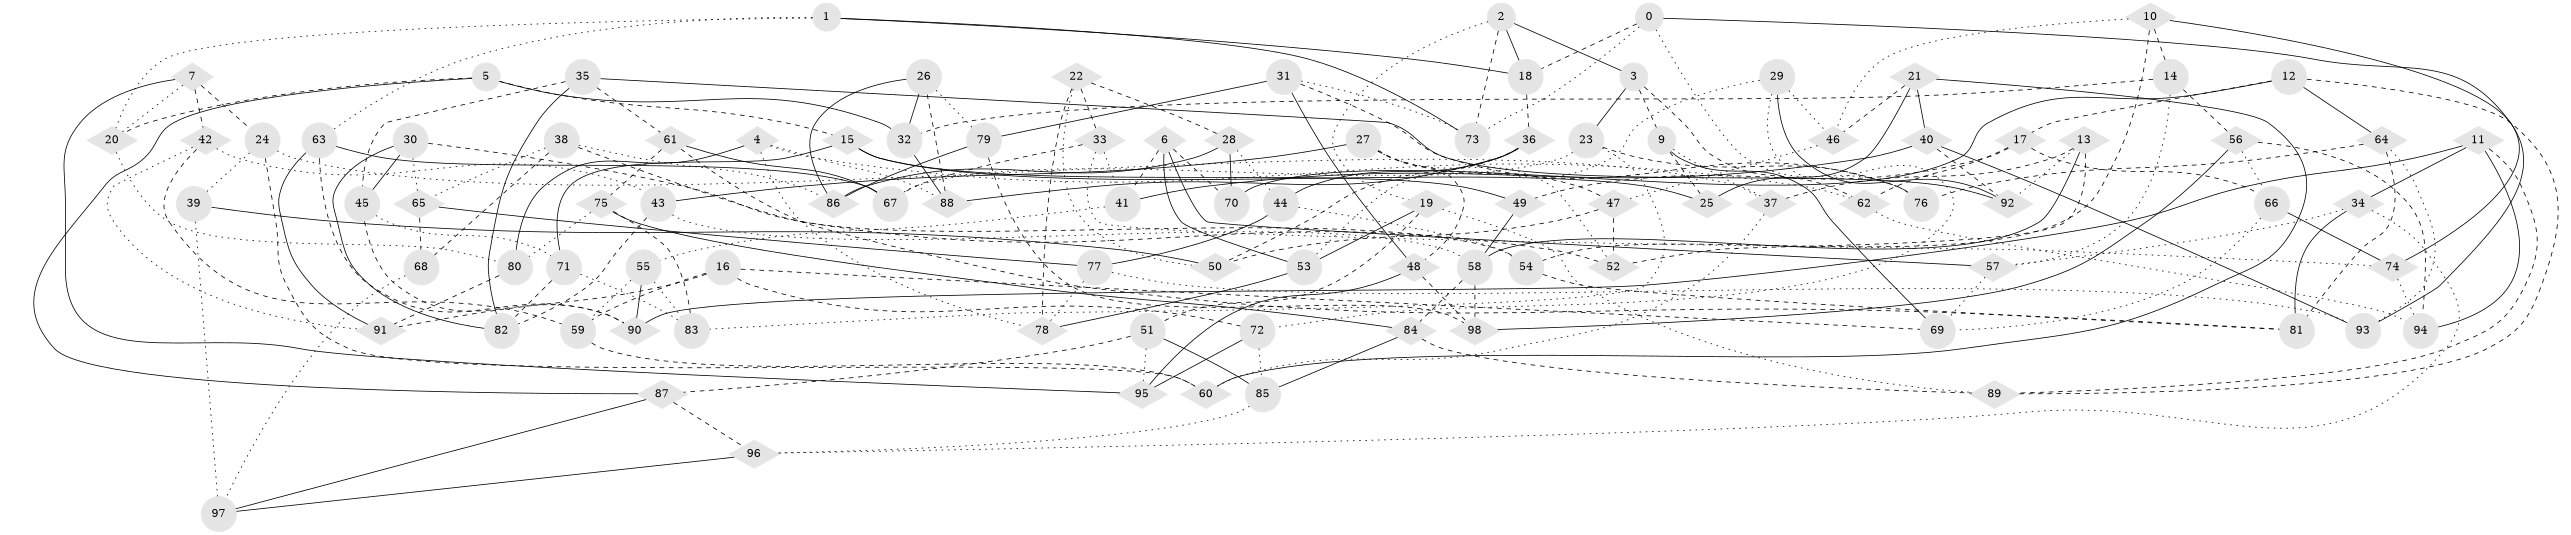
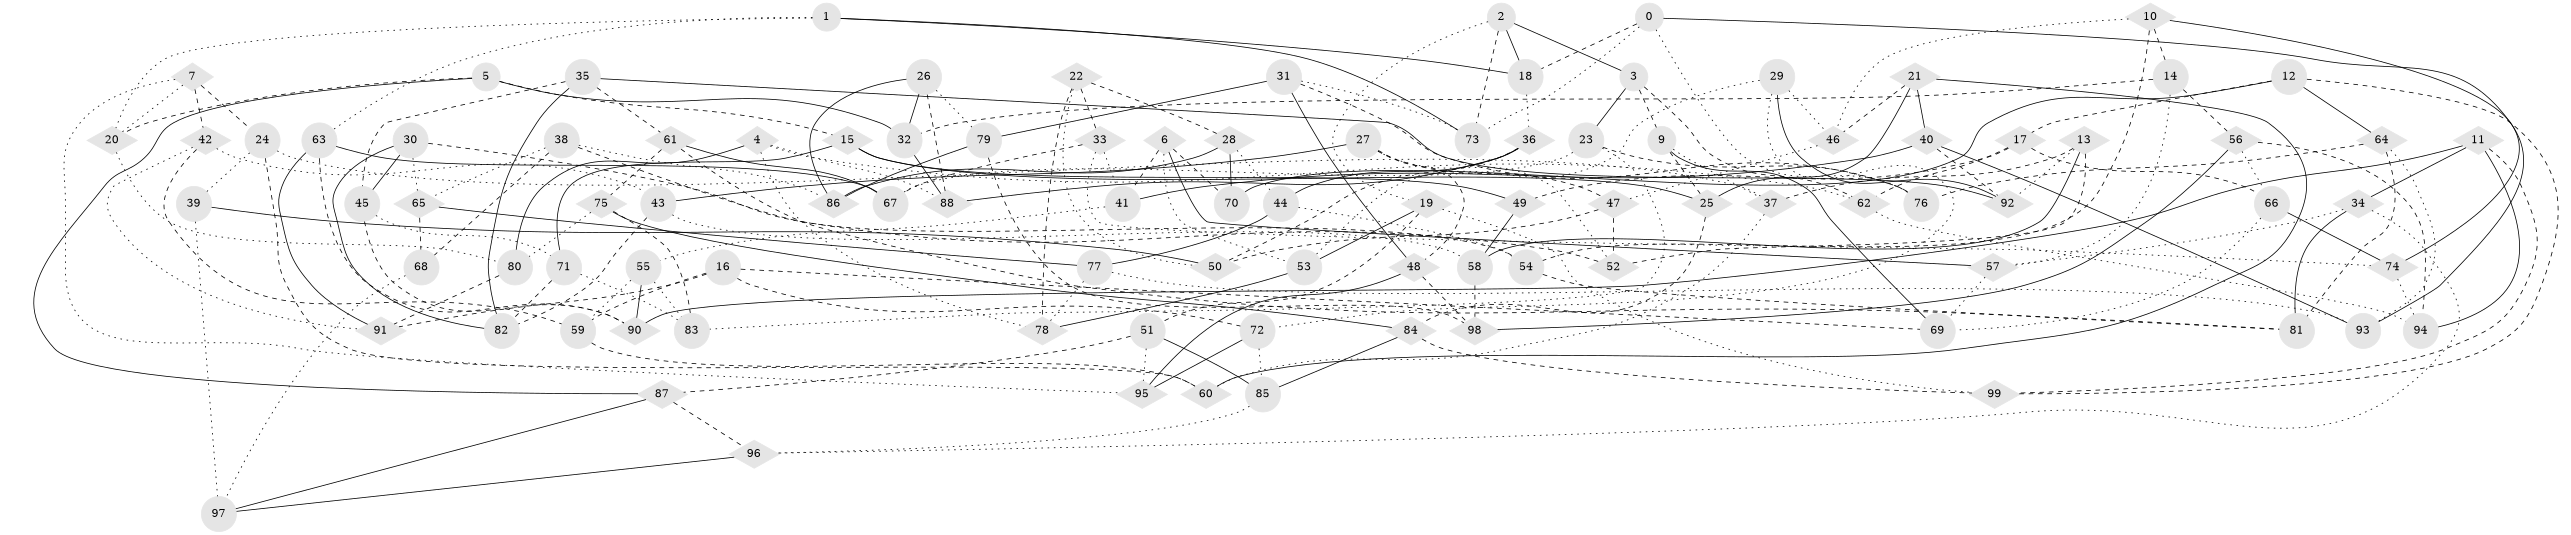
  graph {
    node [color=gray90 shape=circle style=filled]
    edge [style=dashed]
    1
    18
    20 [shape=diamond]
    63
    73
    36 [shape=diamond]
    80
    90 [shape=diamond]
    91 [shape=diamond]
    67
    2
    3
    19 [shape=diamond]
    9
    23
    62 [shape=diamond]
    53
-   89 [shape=diamond]
+   89 [shape=diamond label=99]
    51
    25 [shape=diamond]
    37 [shape=diamond]
    69
    76
    83
    94
    4 [shape=diamond]
    78 [shape=diamond]
    88 [shape=diamond]
    5
    15 [shape=diamond]
    32
    87 [shape=diamond]
    49 [shape=diamond]
    71
    96 [shape=diamond]
    97
    6 [shape=diamond]
    41
    57 [shape=diamond]
    70
    55
    7 [shape=diamond]
    24
    42 [shape=diamond]
    95 [shape=diamond]
    60 [shape=diamond]
    39
    59
    43
    n50 [label=0]
    93
    84 [shape=diamond]
    10 [shape=diamond]
    14
    46 [shape=diamond]
    54
    74 [shape=diamond]
    56 [shape=diamond]
    47 [shape=diamond]
    81
    11 [shape=diamond]
    34 [shape=diamond]
    12
    17 [shape=diamond]
    64 [shape=diamond]
    66
    13 [shape=diamond]
    52 [shape=diamond]
    58
    92 [shape=diamond]
    98 [shape=diamond]
    82
    16
    72
    85
    50 [shape=diamond]
    44
    21 [shape=diamond]
    40 [shape=diamond]
    22 [shape=diamond]
    28 [shape=diamond]
    33 [shape=diamond]
    86 [shape=diamond]
    26
    79
    27
    48 [shape=diamond]
    77
    29
    30
    45
    65 [shape=diamond]
    68
    31
    35
    61 [shape=diamond]
    75 [shape=diamond]
    38
    1 -- 18 [style=solid]
    1 -- 20 [style=dotted]
    1 -- 63 [style=dotted]
    1 -- 73 [style=solid]
-   18 -- 36
+   18 -- 36 [style=dotted]
    20 -- 80 [style=dotted]
    63 -- 90
    63 -- 91 [style=solid]
    63 -- 67 [style=solid]
    36 -- 88 [style=solid]
    36 -- 50
    36 -- 44 [style=solid]
    80 -- 91
    2 -- 18 [style=solid]
    2 -- 73
    2 -- 3 [style=solid]
    2 -- 19 [style=dotted]
    3 -- 9
    3 -- 23 [style=solid]
    3 -- 62
    19 -- 53 [style=solid]
    19 -- 89 [style=dotted]
    19 -- 51
    9 -- 25
    9 -- 37 [style=dotted]
    9 -- 69 [style=solid]
    23 -- 67 [style=dotted]
    23 -- 76
    23 -- 83 [style=dotted]
    62 -- 94 [style=dotted]
    53 -- 78 [style=solid]
    51 -- 87
    51 -- 95 [style=dotted]
    51 -- 85 [style=solid]
-   58 -- 84
+   25 -- 84
    37 -- 60 [style=dotted]
    4 -- 80 [style=solid]
    4 -- 62 [style=dotted]
    4 -- 78 [style=dotted]
    4 -- 88 [style=dotted]
    5 -- 20
    5 -- 15
    5 -- 32 [style=solid]
    5 -- 87 [style=solid]
    15 -- 25 [style=solid]
    15 -- 49 [style=solid]
    15 -- 71 [style=solid]
    32 -- 88 [style=solid]
    87 -- 96
    87 -- 97 [style=solid]
    49 -- 58 [style=solid]
    71 -- 83 [style=dotted]
    71 -- 82
    96 -- 97 [style=solid]
-   6 -- 53 [style=solid]
+   6 -- 53 [style=dotted]
    6 -- 41
    6 -- 57 [style=solid]
    6 -- 70
    41 -- 55 [style=dotted]
    57 -- 69 [style=dotted]
    55 -- 90 [style=solid]
    55 -- 83 [style=dotted]
    55 -- 59 [style=dotted]
    7 -- 20 [style=dotted]
    7 -- 24
    7 -- 42
-   7 -- 95 [style=solid]
+   7 -- 95 [style=dotted]
    24 -- 37 [style=dotted]
    24 -- 60
    24 -- 39 [style=dotted]
    42 -- 91 [style=dotted]
    42 -- 59
    42 -- 43 [style=dotted]
    39 -- 97 [style=dotted]
    39 -- 50 [style=solid]
    59 -- 60
    43 -- 58 [style=dotted]
    43 -- 82
    n50 -- 18
    n50 -- 73 [style=dotted]
    n50 -- 76 [style=dotted]
    n50 -- 93 [style=solid]
    84 -- 89
    84 -- 85 [style=solid]
    10 -- 14
    10 -- 46 [style=dotted]
    10 -- 54
    10 -- 74 [style=solid]
    14 -- 32
    14 -- 57 [style=dotted]
    14 -- 56
    46 -- 47 [style=dotted]
    54 -- 81
    74 -- 94 [style=dotted]
    56 -- 94
    56 -- 66 [style=dotted]
    56 -- 98 [style=solid]
    47 -- 52
    47 -- 50
    11 -- 90 [style=solid]
    11 -- 89
    11 -- 94 [style=solid]
    11 -- 34 [style=solid]
    34 -- 96 [style=dotted]
    34 -- 57 [style=dotted]
    34 -- 81 [style=solid]
    12 -- 89
    12 -- 70 [style=solid]
    12 -- 17
    12 -- 64 [style=solid]
    17 -- 62
    17 -- 49
    17 -- 66
    64 -- 76
    64 -- 93 [style=dotted]
    64 -- 81
    66 -- 69 [style=dotted]
    66 -- 74 [style=solid]
    13 -- 37
    13 -- 52
    13 -- 58 [style=solid]
    13 -- 92 [style=dotted]
    58 -- 98
    16 -- 91
    16 -- 69
    16 -- 59
    16 -- 72
    72 -- 95 [style=solid]
    72 -- 85 [style=dotted]
    85 -- 96 [style=dotted]
    44 -- 54 [style=dotted]
    44 -- 77 [style=solid]
    21 -- 25 [style=solid]
    21 -- 60 [style=solid]
    21 -- 46
    21 -- 40 [style=solid]
    40 -- 41 [style=solid]
    40 -- 93 [style=solid]
    40 -- 92
    22 -- 78
    22 -- 50 [style=dotted]
    22 -- 28
    22 -- 33
    28 -- 70 [style=solid]
    28 -- 44 [style=dotted]
    28 -- 86 [style=solid]
    33 -- 67
    33 -- 41 [style=dotted]
    33 -- 74 [style=dotted]
    26 -- 88
    26 -- 32 [style=solid]
    26 -- 86 [style=solid]
    26 -- 79 [style=dotted]
    79 -- 98
    79 -- 86 [style=solid]
    27 -- 43 [style=solid]
    27 -- 47
    27 -- 52 [style=dotted]
    27 -- 48
    48 -- 95 [style=solid]
    48 -- 98
    77 -- 78 [style=dotted]
    77 -- 93 [style=dotted]
    29 -- 53 [style=dotted]
    29 -- 46 [style=dotted]
    29 -- 92 [style=solid]
    29 -- 72 [style=dotted]
    30 -- 52
    30 -- 82 [style=solid]
    30 -- 45 [style=solid]
    30 -- 65 [style=dotted]
    45 -- 90
    45 -- 71 [style=dotted]
    65 -- 77 [style=solid]
    65 -- 68
    68 -- 97 [style=dotted]
    31 -- 73 [style=dotted]
    31 -- 76
    31 -- 79 [style=solid]
    31 -- 48 [style=solid]
    35 -- 92 [style=solid]
    35 -- 82 [style=solid]
    35 -- 45
    35 -- 61
    61 -- 67 [style=solid]
    61 -- 81
    61 -- 75
    75 -- 80 [style=dotted]
    75 -- 83
    75 -- 84 [style=solid]
    38 -- 54
    38 -- 86 [style=dotted]
    38 -- 65 [style=dotted]
    38 -- 68
  }
